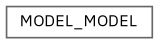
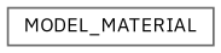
  digraph {
    rankdir=LR
    fontname="IBM Plex Sans"
-   n1 [color=grey40 fillcolor=white fontname="IBM Plex Sans" fontsize=10 height=0.2 label=MODEL_MODEL shape=box style=filled width=0.4]
+   n1 [color=grey40 fillcolor=white fontname="IBM Plex Sans" fontsize=10 height=0.2 label=MODEL_MATERIAL shape=box style=filled width=0.4]
  }
